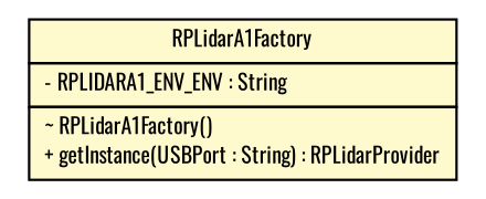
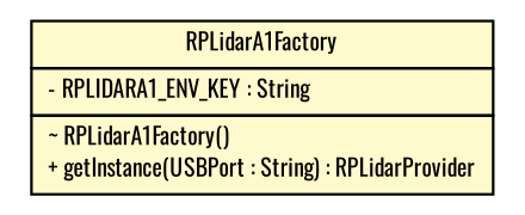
  digraph {
    nodesep=0.25
    ranksep=0.5
    rankdir=LR
    fontname=Oswald
-   n1 [fontcolor=black fontname=Oswald fontsize=9.0 label=<<table title="ev3dev.sensors.slamtec.RPLidarA1Factory" border="0" cellborder="1" cellspacing="0" cellpadding="2" port="p" bgcolor="lemonChiffon" href="./RPLidarA1Factory.html"> 		<tr><td><table border="0" cellspacing="0" cellpadding="1"> <tr><td align="center" balign="center"> RPLidarA1Factory </td></tr> 		</table></td></tr> 		<tr><td><table border="0" cellspacing="0" cellpadding="1"> <tr><td align="left" balign="left"> - RPLIDARA1_ENV_ENV : String </td></tr> 		</table></td></tr> 		<tr><td><table border="0" cellspacing="0" cellpadding="1"> <tr><td align="left" balign="left"> ~ RPLidarA1Factory() </td></tr> <tr><td align="left" balign="left"> + getInstance(USBPort : String) : RPLidarProvider </td></tr> 		</table></td></tr> 		</table>> shape=plaintext]
+   n1 [fontcolor=black fontname=Oswald fontsize=9.0 label=<<table title="ev3dev.sensors.slamtec.RPLidarA1Factory" border="0" cellborder="1" cellspacing="0" cellpadding="2" port="p" bgcolor="lemonChiffon" href="./RPLidarA1Factory.html"> 		<tr><td><table border="0" cellspacing="0" cellpadding="1"> <tr><td align="center" balign="center"> RPLidarA1Factory </td></tr> 		</table></td></tr> 		<tr><td><table border="0" cellspacing="0" cellpadding="1"> <tr><td align="left" balign="left"> - RPLIDARA1_ENV_KEY : String </td></tr> 		</table></td></tr> 		<tr><td><table border="0" cellspacing="0" cellpadding="1"> <tr><td align="left" balign="left"> ~ RPLidarA1Factory() </td></tr> <tr><td align="left" balign="left"> + getInstance(USBPort : String) : RPLidarProvider </td></tr> 		</table></td></tr> 		</table>> shape=plaintext]
  }
